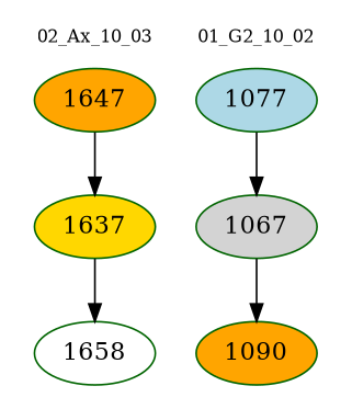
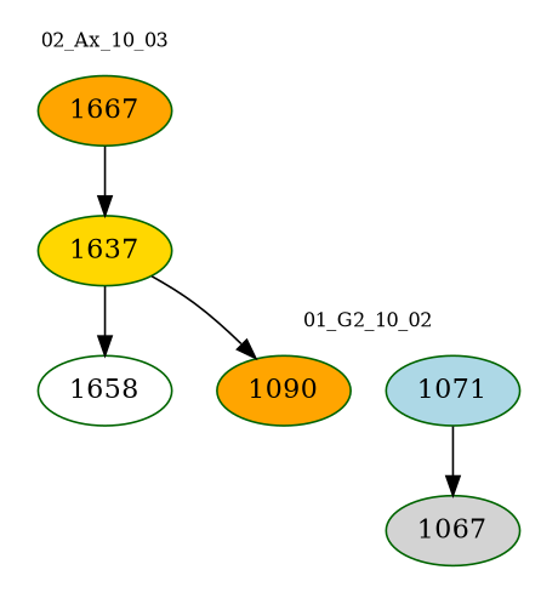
  digraph {
    node [color=darkgreen fillcolor=orange style=filled]
    edge [color=black]
-   n1 [label=1647]
+   n1 [label=1667]
    n2 [fillcolor=gold label=1637]
    n3 [fillcolor=white label=1658]
-   n4 [fillcolor=lightblue label=1077]
+   n4 [fillcolor=lightblue label=1071]
    n5 [fillcolor=lightgrey label=1067]
    n6 [label=1090]
    subgraph cluster_1 {
      color=white
      fontsize=10
      label="02_Ax_10_03"
      n1
      n2
      n3
    }
    subgraph cluster_2 {
      color=white
      fontsize=10
      label="01_G2_10_02"
      n4
      n5
      n6
    }
    n1 -> n2
    n2 -> n3
    n4 -> n5
-   n5 -> n6
+   n2 -> n6
  }
